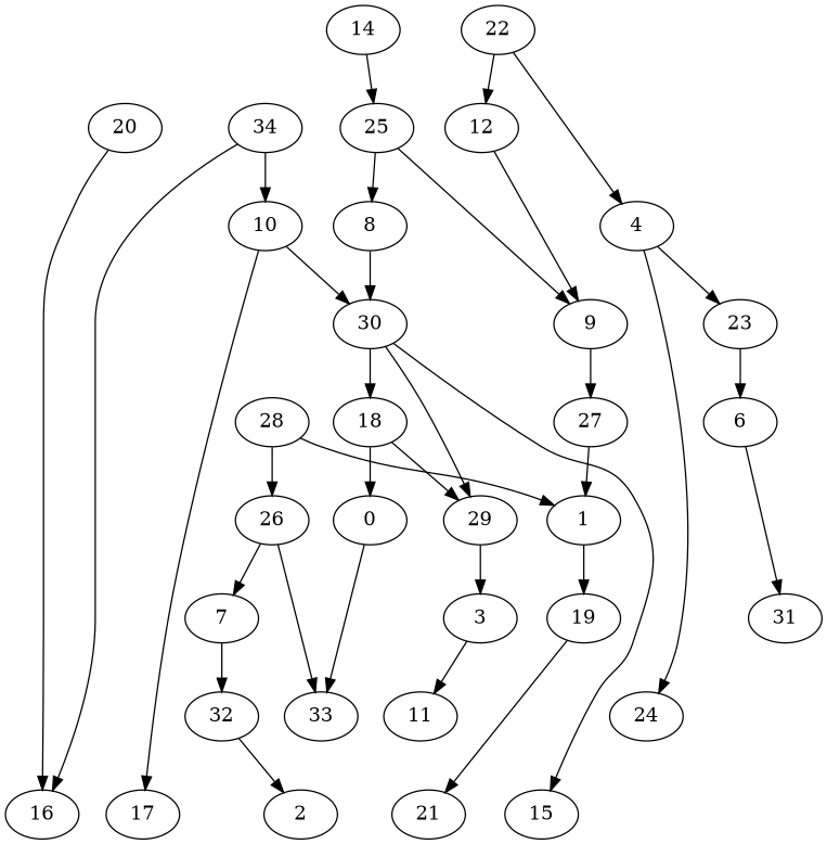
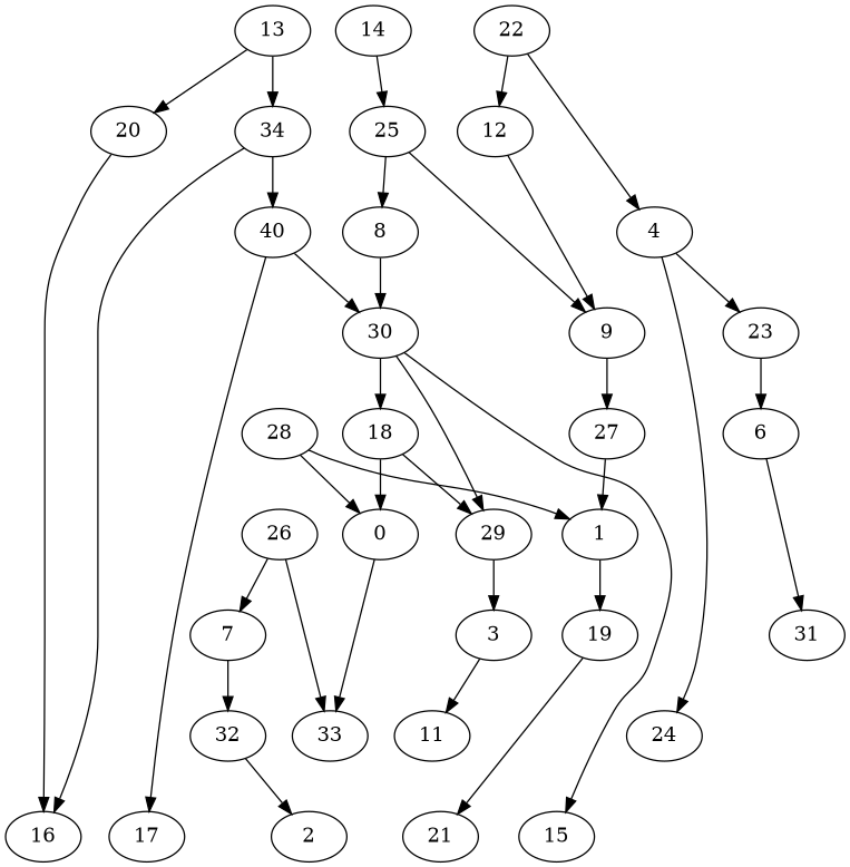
  digraph {
    edge [weight=0]
    0
    33
    1
    19
    21
    3
    11
    4
    23
    24
    6
    31
+   13
    20
    34
    16
-   10
+   10 [label=40]
    30
    17
    18
    29
    15
    14
    25
    8
    9
    27
    28
    26
    22
    12
    7
    32
    2
    0 -> 33
    1 -> 19
    19 -> 21
    3 -> 11
    4 -> 23
    4 -> 24
    23 -> 6
    6 -> 31
+   13 -> 20
+   13 -> 34 [weight=2]
    20 -> 16
    34 -> 16
    34 -> 10 [weight=1]
    10 -> 30
    10 -> 17
    30 -> 18 [weight=1]
    30 -> 29
    30 -> 15
    18 -> 0
    18 -> 29
    29 -> 3 [weight=1]
    14 -> 25
    25 -> 8
    25 -> 9
    8 -> 30 [weight=1]
    9 -> 27 [weight=2]
    27 -> 1
    28 -> 1
-   28 -> 26 [weight=1]
+   28 -> 0 [weight=1]
    26 -> 33
    26 -> 7
    22 -> 4
    22 -> 12
    12 -> 9
    7 -> 32
    32 -> 2
  }
